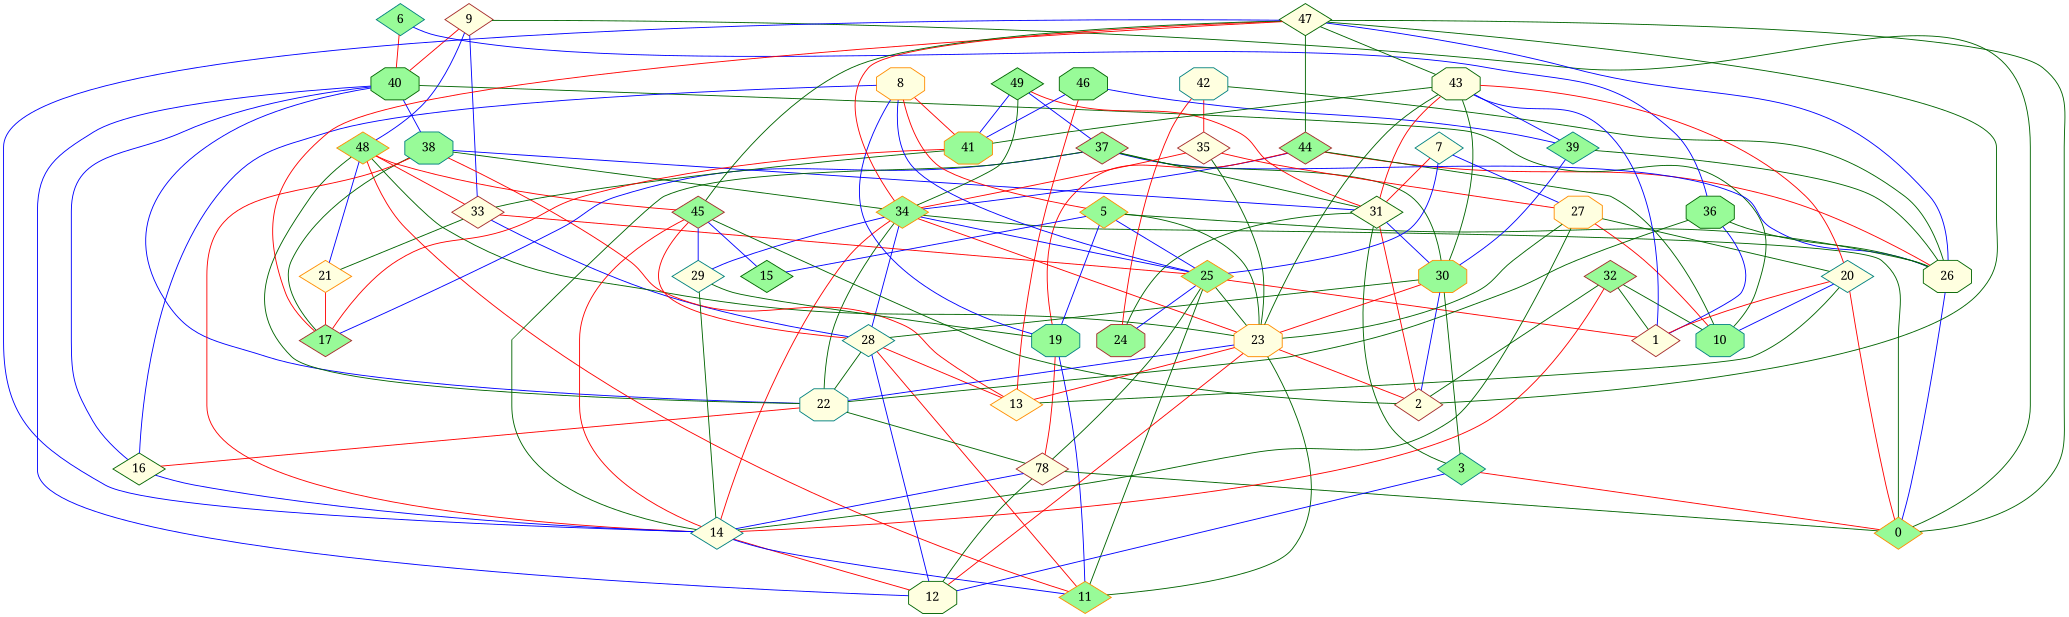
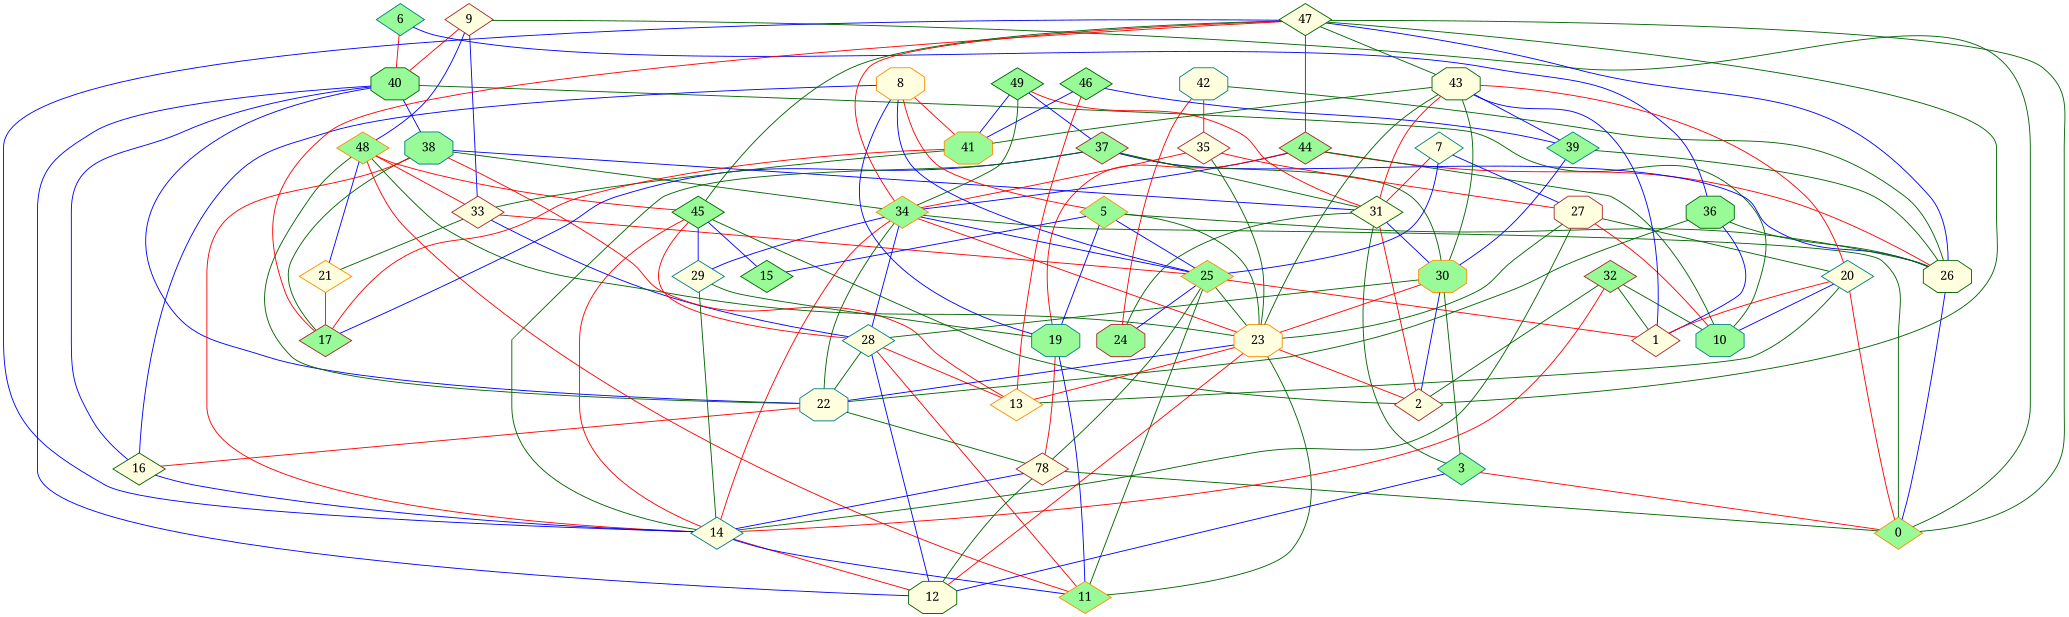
  digraph {
    fontname="Noto Serif"
    node [color=teal fillcolor=palegreen fontname="Noto Serif" shape=diamond style=filled]
    edge [color=darkgreen dir=none fontname="Noto Serif"]
    44 [color=brown]
    26 [color=darkgreen fillcolor=lightyellow shape=octagon]
    10 [shape=octagon]
    34 [color=darkorange]
    19 [shape=octagon]
    0 [color=darkorange]
    9 [color=brown fillcolor=lightyellow]
    33 [color=brown fillcolor=lightyellow]
    40 [color=darkgreen shape=octagon]
    48 [color=darkorange]
    21 [color=darkorange fillcolor=lightyellow]
    28 [fillcolor=lightyellow]
    25 [color=darkorange]
    22 [fillcolor=lightyellow shape=octagon]
    38 [shape=octagon]
    16 [color=darkgreen fillcolor=lightyellow]
    12 [color=darkgreen fillcolor=lightyellow shape=octagon]
    17 [color=brown]
    11 [color=darkorange]
    13 [color=darkorange fillcolor=lightyellow]
-   45 [color=brown]
+   45 [color=darkgreen]
    23 [color=darkorange fillcolor=lightyellow shape=octagon]
    37 [color=brown]
    2 [color=brown fillcolor=lightyellow]
    15 [color=darkgreen]
    14 [fillcolor=lightyellow]
    29 [fillcolor=lightyellow]
    n28 [color=brown fillcolor=lightyellow label=78]
    49 [color=darkgreen]
    31 [color=darkgreen fillcolor=lightyellow]
    41 [color=darkorange shape=octagon]
    24 [color=brown shape=octagon]
    30 [color=darkorange shape=octagon]
    3
    42 [fillcolor=lightyellow shape=octagon]
    35 [color=brown fillcolor=lightyellow]
-   27 [color=darkorange fillcolor=lightyellow shape=octagon]
+   27 [color=brown fillcolor=lightyellow shape=octagon]
    32 [color=brown]
    1 [color=brown fillcolor=lightyellow]
    6
    36 [color=darkgreen shape=octagon]
    8 [color=darkorange fillcolor=lightyellow shape=octagon]
    5 [color=darkorange]
-   46 [color=darkgreen shape=octagon]
+   46 [color=darkgreen]
    39
    7 [fillcolor=lightyellow]
    20 [fillcolor=lightyellow]
    43 [color=darkgreen fillcolor=lightyellow shape=octagon]
    47 [color=darkgreen fillcolor=lightyellow]
    subgraph sub_1 {
      44
      26
      10
      34
      19
      0
      9
      33
      40
      48
      21
      28
      25
      22
      38
      16
      12
      17
      11
      13
      45
      23
      37
      2
      15
      14
      29
      n28
      49
      31
      41
      24
      30
      3
      42
      35
      27
      32
      1
      6
      36
      8
      5
      46
      39
      7
      20
      43
      47
    }
    44 -> 26 [color=red]
    44 -> 10
    44 -> 34 [color=blue]
    44 -> 19 [color=red]
    26 -> 0 [color=blue]
    34 -> 0
    34 -> 28 [color=blue]
    34 -> 25 [color=blue]
    34 -> 22
    34 -> 23 [color=red]
    34 -> 14 [color=red]
    34 -> 29 [color=blue]
    19 -> 11 [color=blue]
    19 -> n28 [color=red]
    9 -> 0
    9 -> 33 [color=blue]
    9 -> 40 [color=red]
    9 -> 48 [color=blue]
    33 -> 21
    33 -> 28 [color=blue]
    33 -> 25 [color=red]
    40 -> 10
    40 -> 22 [color=blue]
    40 -> 38 [color=blue]
    40 -> 16 [color=blue]
    40 -> 12 [color=blue]
    48 -> 33 [color=red]
    48 -> 21 [color=blue]
    48 -> 22
    48 -> 11 [color=red]
    48 -> 45 [color=red]
    48 -> 23
    21 -> 17 [color=red]
    28 -> 22
    28 -> 12 [color=blue]
    28 -> 11 [color=red]
    28 -> 13 [color=red]
    25 -> 11
    25 -> 23
    25 -> n28
    25 -> 24 [color=blue]
    25 -> 1 [color=red]
    22 -> 16 [color=red]
    22 -> n28
    38 -> 34
    38 -> 17
    38 -> 13 [color=red]
    38 -> 14 [color=red]
    38 -> 31 [color=blue]
    16 -> 14 [color=blue]
    45 -> 28 [color=red]
    45 -> 2
    45 -> 15 [color=blue]
    45 -> 14 [color=red]
    45 -> 29 [color=blue]
    23 -> 22 [color=blue]
    23 -> 12 [color=red]
    23 -> 11
    23 -> 13 [color=red]
    23 -> 2 [color=red]
    37 -> 26 [color=blue]
    37 -> 17 [color=blue]
    37 -> 14
    37 -> 31
    37 -> 30
    14 -> 12 [color=red]
    14 -> 11 [color=blue]
    29 -> 19
    29 -> 14
    n28 -> 0
    n28 -> 12
    n28 -> 14 [color=blue]
    49 -> 34
    49 -> 37 [color=blue]
    49 -> 31 [color=red]
    49 -> 41 [color=blue]
    31 -> 2 [color=red]
    31 -> 24
    31 -> 30 [color=blue]
    31 -> 3
    41 -> 33
    41 -> 17 [color=red]
    30 -> 28
    30 -> 23 [color=red]
    30 -> 2 [color=blue]
    30 -> 3
    3 -> 0 [color=red]
    3 -> 12 [color=blue]
    42 -> 26
    42 -> 24 [color=red]
    42 -> 35 [color=red]
    35 -> 34 [color=red]
    35 -> 23
    35 -> 27 [color=red]
    27 -> 10 [color=red]
    27 -> 23
    27 -> 14
    27 -> 20
    32 -> 10
    32 -> 2
    32 -> 14 [color=red]
    32 -> 1
    6 -> 40 [color=red]
    6 -> 36 [color=blue]
    36 -> 26
    36 -> 22
    36 -> 1 [color=blue]
    8 -> 19 [color=blue]
    8 -> 25 [color=blue]
    8 -> 16 [color=blue]
    8 -> 41 [color=red]
    8 -> 5 [color=red]
    5 -> 26
    5 -> 19 [color=blue]
    5 -> 25 [color=blue]
    5 -> 23
    5 -> 15 [color=blue]
    46 -> 13 [color=red]
    46 -> 41 [color=blue]
    46 -> 39 [color=blue]
    39 -> 26
    39 -> 30 [color=blue]
    7 -> 25 [color=blue]
    7 -> 31 [color=red]
    7 -> 27 [color=blue]
    20 -> 10 [color=blue]
    20 -> 0 [color=red]
    20 -> 13
    20 -> 1 [color=red]
    43 -> 23
    43 -> 31 [color=red]
    43 -> 41
    43 -> 30
    43 -> 1 [color=blue]
    43 -> 39 [color=blue]
    43 -> 20 [color=red]
    47 -> 44
    47 -> 26 [color=blue]
    47 -> 34 [color=red]
    47 -> 0
    47 -> 17 [color=red]
    47 -> 45
    47 -> 2
    47 -> 14 [color=blue]
    47 -> 43
  }
